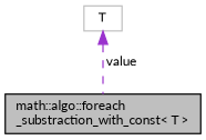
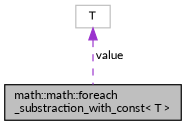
  digraph {
    fontname=Lato
    node [fontname=Lato fontsize=10 shape=record style=filled]
-   n1 [color=black fillcolor=grey75 fontcolor=black height=0.2 label="math::algo::foreach\l_substraction_with_const\< T \>" width=0.4]
+   n1 [color=black fillcolor=grey75 fontcolor=black height=0.2 label="math::math::foreach\l_substraction_with_const\< T \>" width=0.4]
    n2 [color=grey75 fillcolor=white height=0.2 label=T width=0.4]
    n2 -> n1 [color=darkorchid3 dir=back fontname=Lato fontsize=10 label=" value" labelfontname=FreeSans labelfontsize=10 style=dashed]
  }
